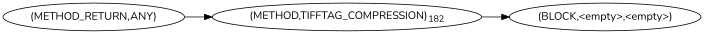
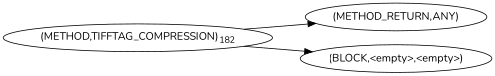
  digraph {
    fontname=Nunito
    rankdir=LR
    node [fontname=Nunito]
    edge [fontname=Nunito]
    n1 [label=<(METHOD,TIFFTAG_COMPRESSION)<SUB>182</SUB>>]
    n2 [label=<(METHOD_RETURN,ANY)>]
    n3 [label=<(BLOCK,&lt;empty&gt;,&lt;empty&gt;)>]
-   n2 -> n1
+   n1 -> n2
    n1 -> n3
  }
